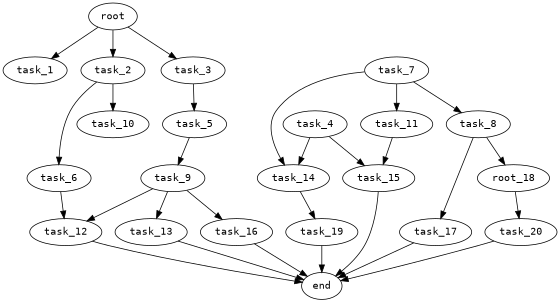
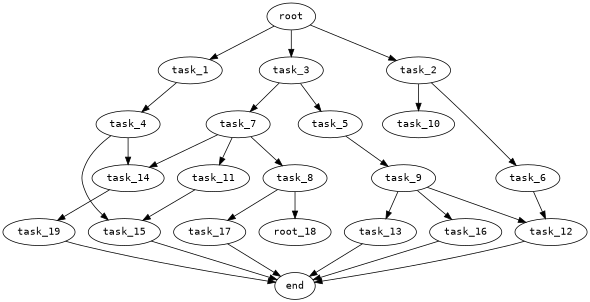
  digraph {
    fontname="DejaVu Sans Mono"
    node [fontname="DejaVu Sans Mono"]
    edge [fontname="DejaVu Sans Mono"]
    root
    task_1
    task_2
    task_3
    task_4
    task_6
    task_10
    task_5
    task_7
    task_14
    task_15
    task_12
    task_9
    task_8
    task_11
    task_19
    end
    task_13
    task_16
    task_17
    n21 [label=root_18]
-   task_20
    root -> task_1
    root -> task_2
    root -> task_3
+   task_1 -> task_4
    task_2 -> task_6
    task_2 -> task_10
    task_3 -> task_5
+   task_3 -> task_7
    task_4 -> task_14
    task_4 -> task_15
    task_6 -> task_12
    task_5 -> task_9
    task_7 -> task_14
    task_7 -> task_8
    task_7 -> task_11
    task_14 -> task_19
    task_15 -> end
    task_12 -> end
    task_9 -> task_12
    task_9 -> task_13
    task_9 -> task_16
    task_8 -> task_17
    task_8 -> n21
    task_11 -> task_15
    task_19 -> end
    task_13 -> end
    task_16 -> end
    task_17 -> end
-   n21 -> task_20
-   task_20 -> end
  }
